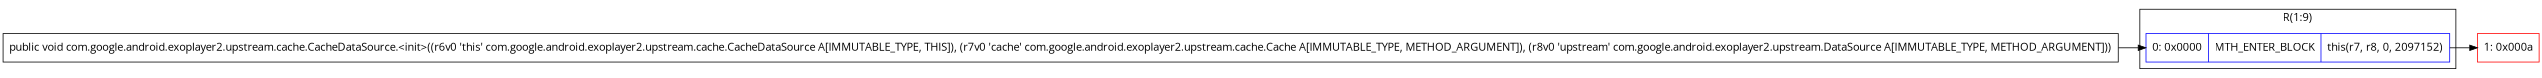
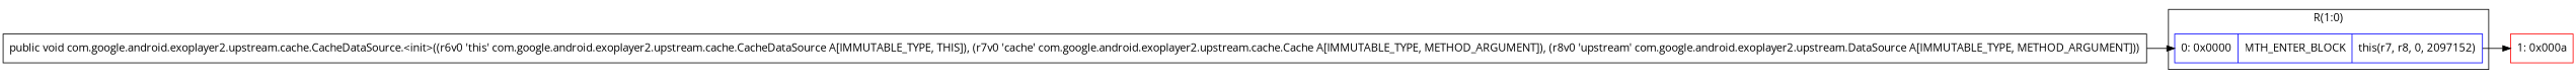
  digraph {
    rankdir=LR
    fontname="Open Sans"
    node [shape=record fontname="Open Sans"]
    edge [fontname="Open Sans"]
    n1 [color=blue label="{0\:\ 0x0000|MTH_ENTER_BLOCK\l|this(r7, r8, 0, 2097152)\l}"]
    n2 [color=red label="{1\:\ 0x000a}"]
    n3 [label="{public void com.google.android.exoplayer2.upstream.cache.CacheDataSource.\<init\>((r6v0 'this' com.google.android.exoplayer2.upstream.cache.CacheDataSource A[IMMUTABLE_TYPE, THIS]), (r7v0 'cache' com.google.android.exoplayer2.upstream.cache.Cache A[IMMUTABLE_TYPE, METHOD_ARGUMENT]), (r8v0 'upstream' com.google.android.exoplayer2.upstream.DataSource A[IMMUTABLE_TYPE, METHOD_ARGUMENT])) }"]
    subgraph cluster_1 {
-     label="R(1:9)"
+     label="R(1:0)"
      n1
    }
    n1 -> n2
    n3 -> n1
  }
